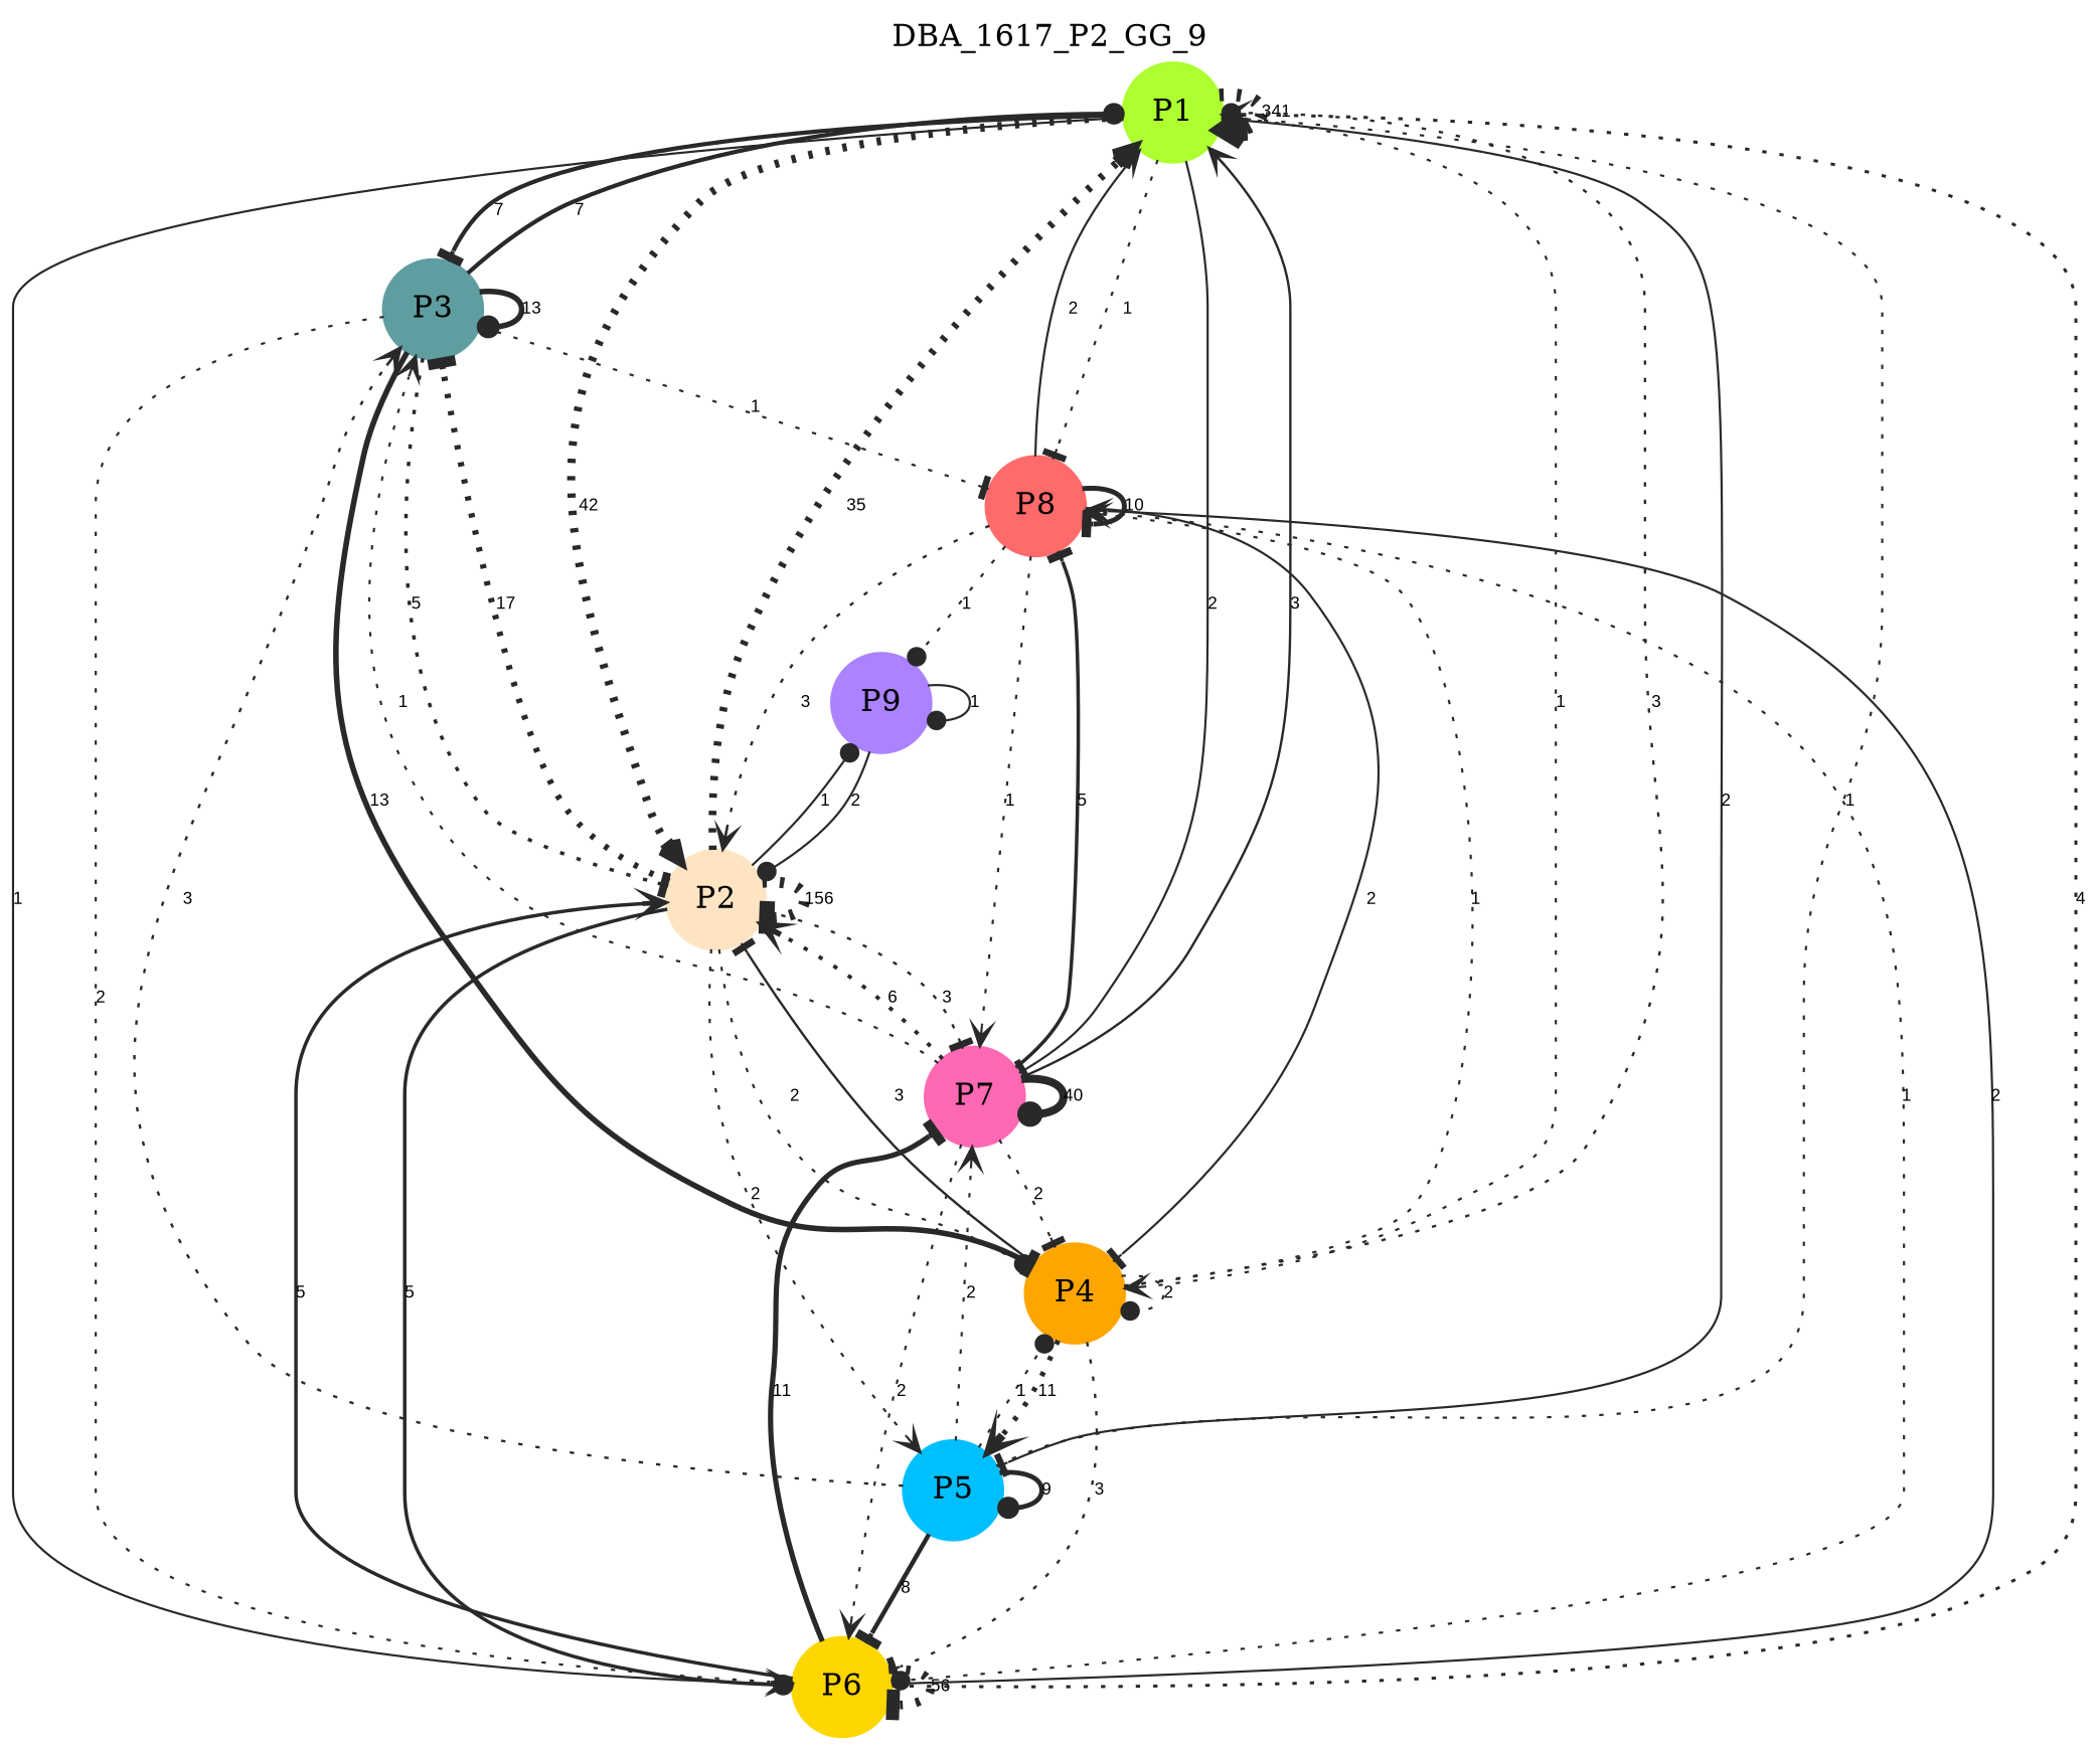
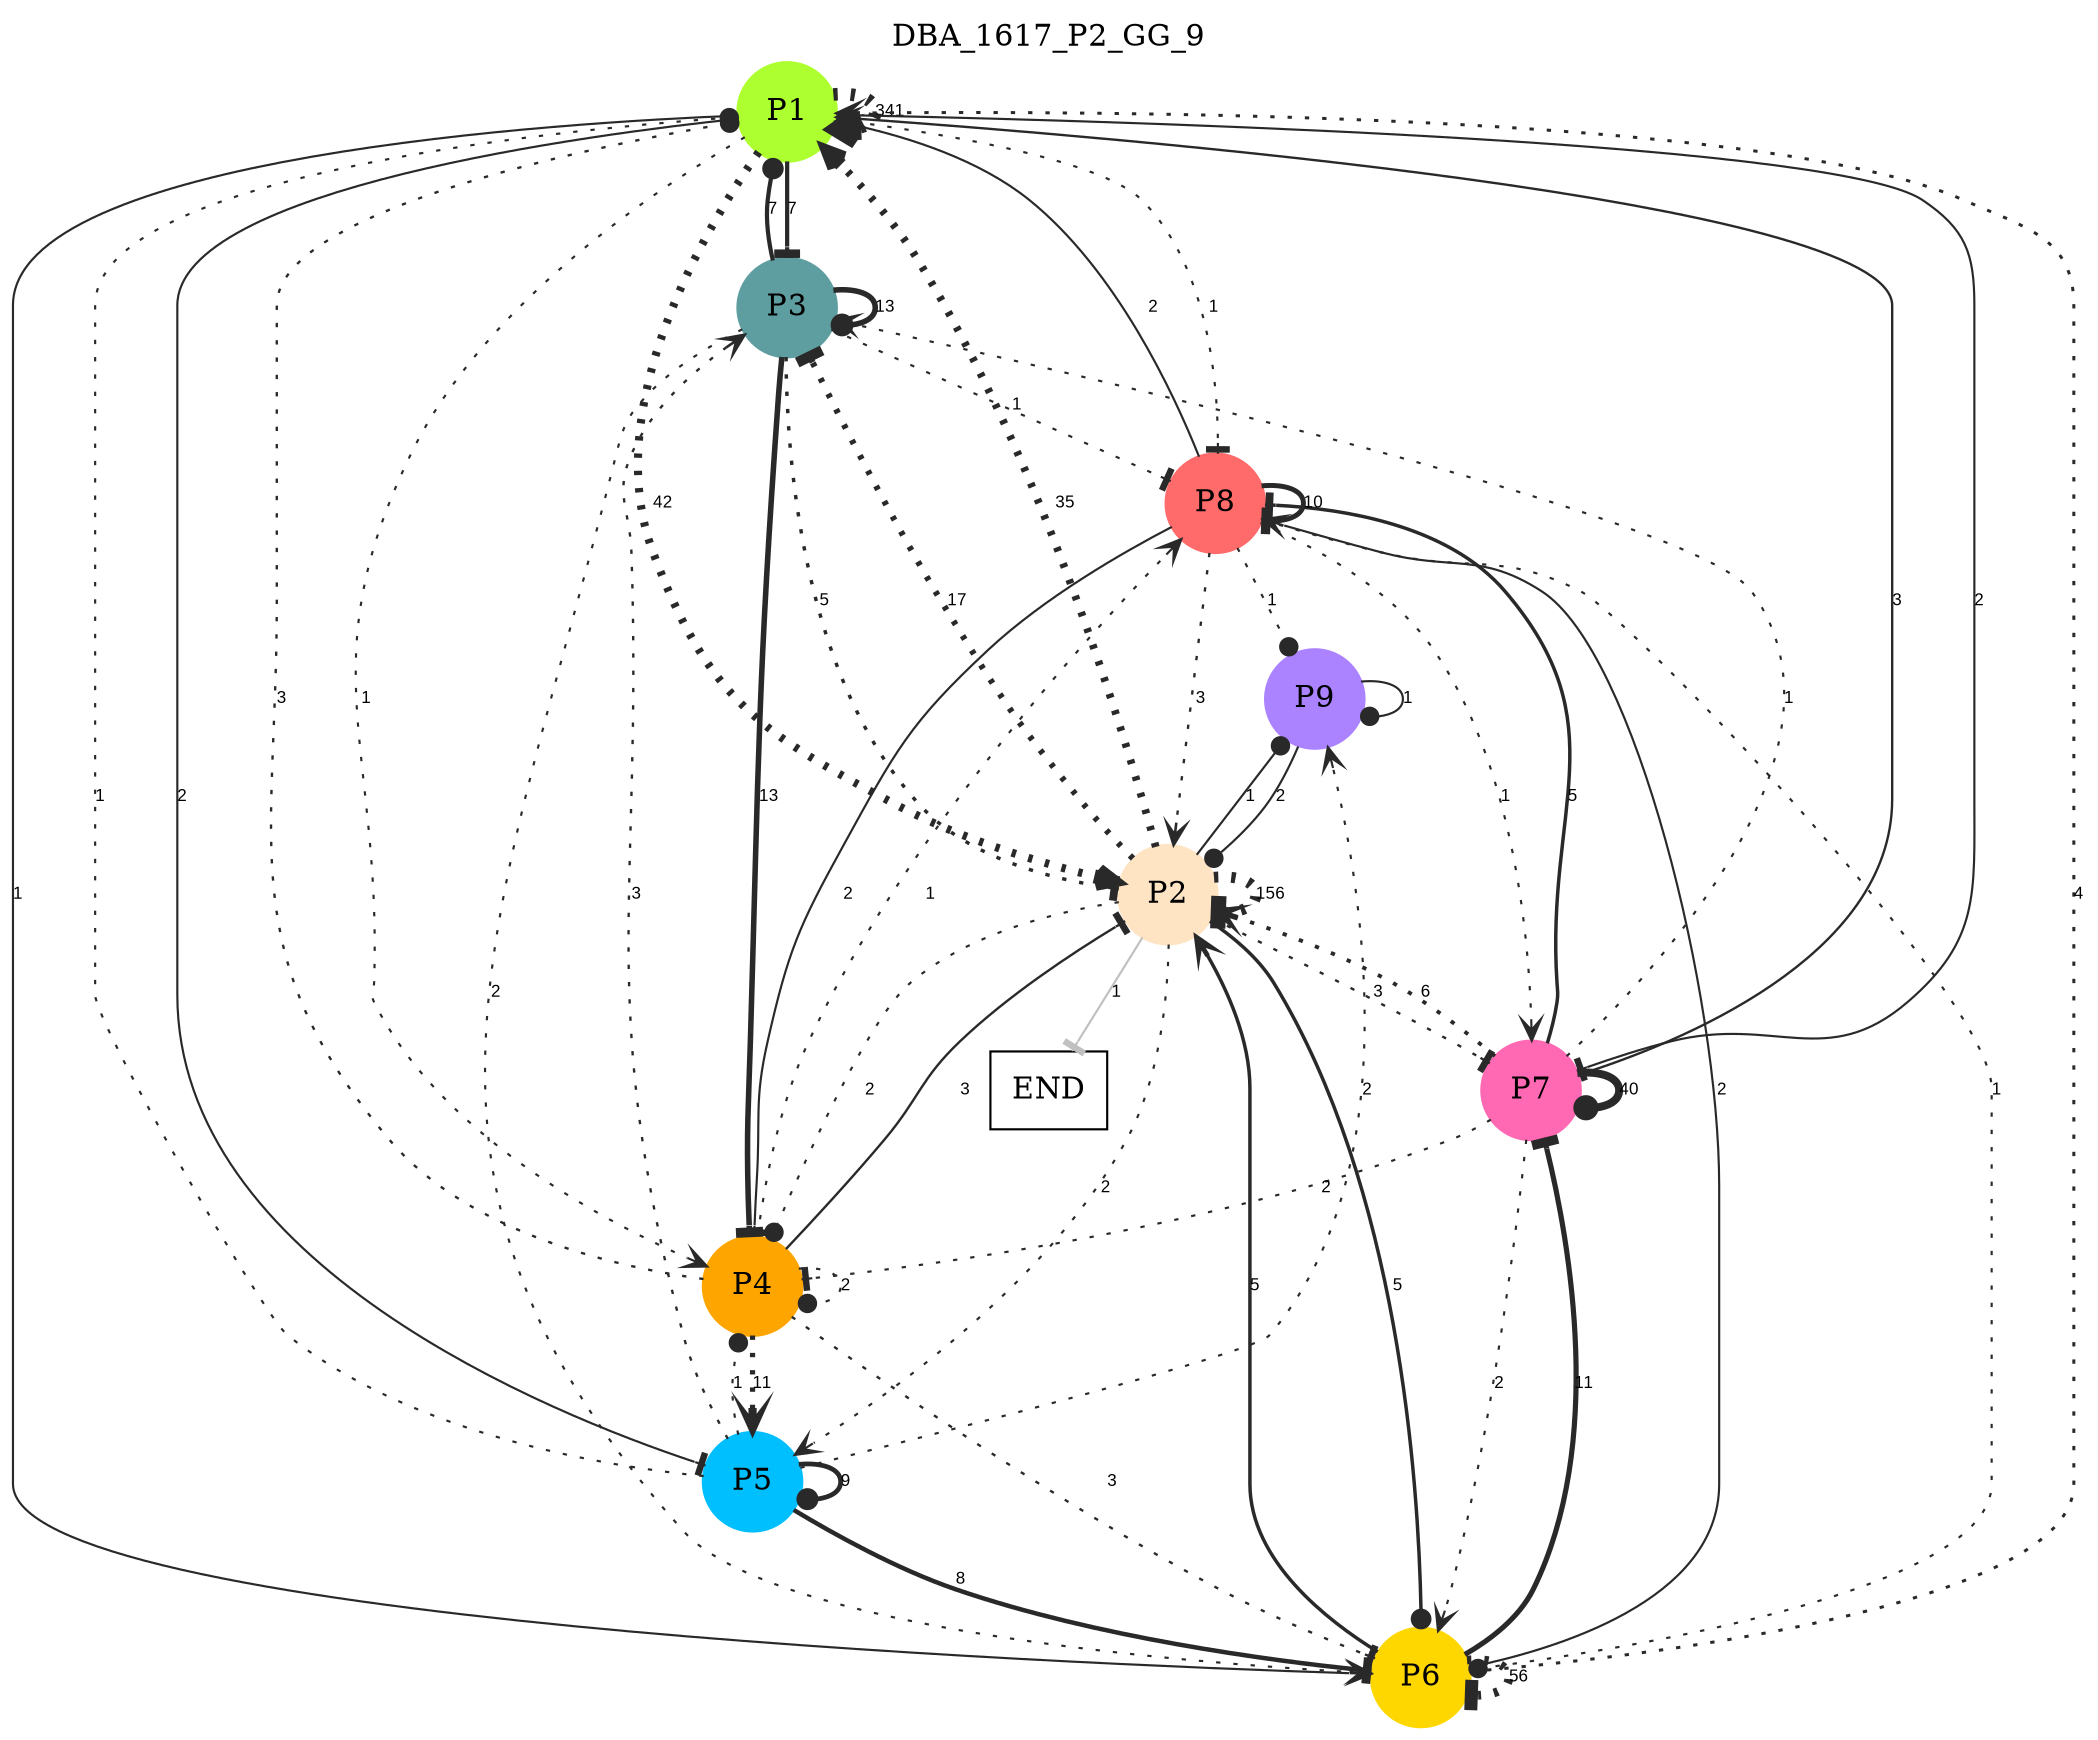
  digraph {
    label=DBA_1617_P2_GG_9
    labelloc=t
    node [shape=circle style=filled]
    edge [arrowhead=vee color=grey16 fontname=Arial fontsize=8 labelfloat=false penwidth=1 style=dotted]
    P1 [color=greenyellow]
    P3 [color=cadetblue]
    P2 [color=bisque]
    P4 [color=orange]
    P5 [color=deepskyblue]
    P6 [color=gold]
    P7 [color=hotpink]
    P8 [color=indianred1]
    P9 [color=mediumpurple1]
+   END [color=black fillcolor=white shape=box]
    P1 -> P1 [label=341 penwidth=5.83188247728352]
    P1 -> P3 [arrowhead=tee label=7 penwidth=1.94591014905531 style=solid]
    P1 -> P2 [label=42 penwidth=3.73766961828337]
    P1 -> P4 [label=1]
    P1 -> P5 [arrowhead=tee label=2 style=solid]
    P1 -> P6 [label=1 style=solid]
    P1 -> P7 [arrowhead=tee label=2 style=solid]
    P1 -> P8 [arrowhead=tee label=1]
    P3 -> P1 [arrowhead=dot label=7 penwidth=1.94591014905531 style=solid]
    P3 -> P3 [arrowhead=dot label=13 penwidth=2.56494935746154 style=solid]
    P3 -> P2 [arrowhead=tee label=5 penwidth=1.6094379124341]
    P3 -> P4 [arrowhead=tee label=13 penwidth=2.56494935746154 style=solid]
    P3 -> P6 [label=2]
    P3 -> P8 [arrowhead=tee label=1]
    P2 -> P1 [label=35 penwidth=3.55534806148941]
    P2 -> P3 [arrowhead=tee label=17 penwidth=2.83321334405622]
    P2 -> P2 [arrowhead=tee label=156 penwidth=5.04985600724954]
    P2 -> P4 [arrowhead=dot label=2]
    P2 -> P5 [label=2]
    P2 -> P6 [arrowhead=dot label=5 penwidth=1.6094379124341 style=solid]
    P2 -> P7 [arrowhead=tee label=3 penwidth=1.09861228866811]
    P2 -> P9 [arrowhead=dot label=1 style=solid]
+   P2 -> END [arrowhead=tee color=grey label=1 style=solid penwidth=""]
    P4 -> P1 [arrowhead=dot label=3 penwidth=1.09861228866811]
    P4 -> P2 [arrowhead=tee label=3 penwidth=1.09861228866811 style=solid]
    P4 -> P4 [arrowhead=dot label=2]
    P4 -> P5 [label=11 penwidth=2.39789527279837]
    P4 -> P6 [arrowhead=tee label=3 penwidth=1.09861228866811]
    P4 -> P8 [label=1]
    P5 -> P1 [arrowhead=dot label=1]
    P5 -> P3 [label=3 penwidth=1.09861228866811]
    P5 -> P4 [arrowhead=dot label=1]
    P5 -> P5 [arrowhead=dot label=9 penwidth=2.19722457733622 style=solid]
    P5 -> P6 [arrowhead=tee label=8 penwidth=2.07944154167984 style=solid]
-   P5 -> P7 [label=2]
+   P5 -> P9 [label=2]
    P6 -> P1 [label=4 penwidth=1.38629436111989]
    P6 -> P2 [label=5 penwidth=1.6094379124341 style=solid]
    P6 -> P6 [arrowhead=tee label=56 penwidth=4.02535169073515]
    P6 -> P7 [arrowhead=tee label=11 penwidth=2.39789527279837 style=solid]
    P6 -> P8 [label=2 style=solid]
    P7 -> P1 [label=3 penwidth=1.09861228866811 style=solid]
    P7 -> P3 [label=1]
    P7 -> P2 [label=6 penwidth=1.79175946922805]
    P7 -> P4 [arrowhead=tee label=2]
    P7 -> P6 [label=2]
    P7 -> P7 [arrowhead=dot label=40 penwidth=3.68887945411394 style=solid]
    P7 -> P8 [arrowhead=tee label=5 penwidth=1.6094379124341 style=solid]
    P8 -> P1 [label=2 style=solid]
    P8 -> P2 [label=3 penwidth=1.09861228866811]
    P8 -> P4 [arrowhead=tee label=2 style=solid]
    P8 -> P6 [arrowhead=dot label=1]
    P8 -> P7 [label=1]
    P8 -> P8 [arrowhead=tee label=10 penwidth=2.30258509299405 style=solid]
    P8 -> P9 [arrowhead=dot label=1]
    P9 -> P2 [arrowhead=dot label=2 style=solid]
    P9 -> P9 [arrowhead=dot label=1 style=solid]
  }
